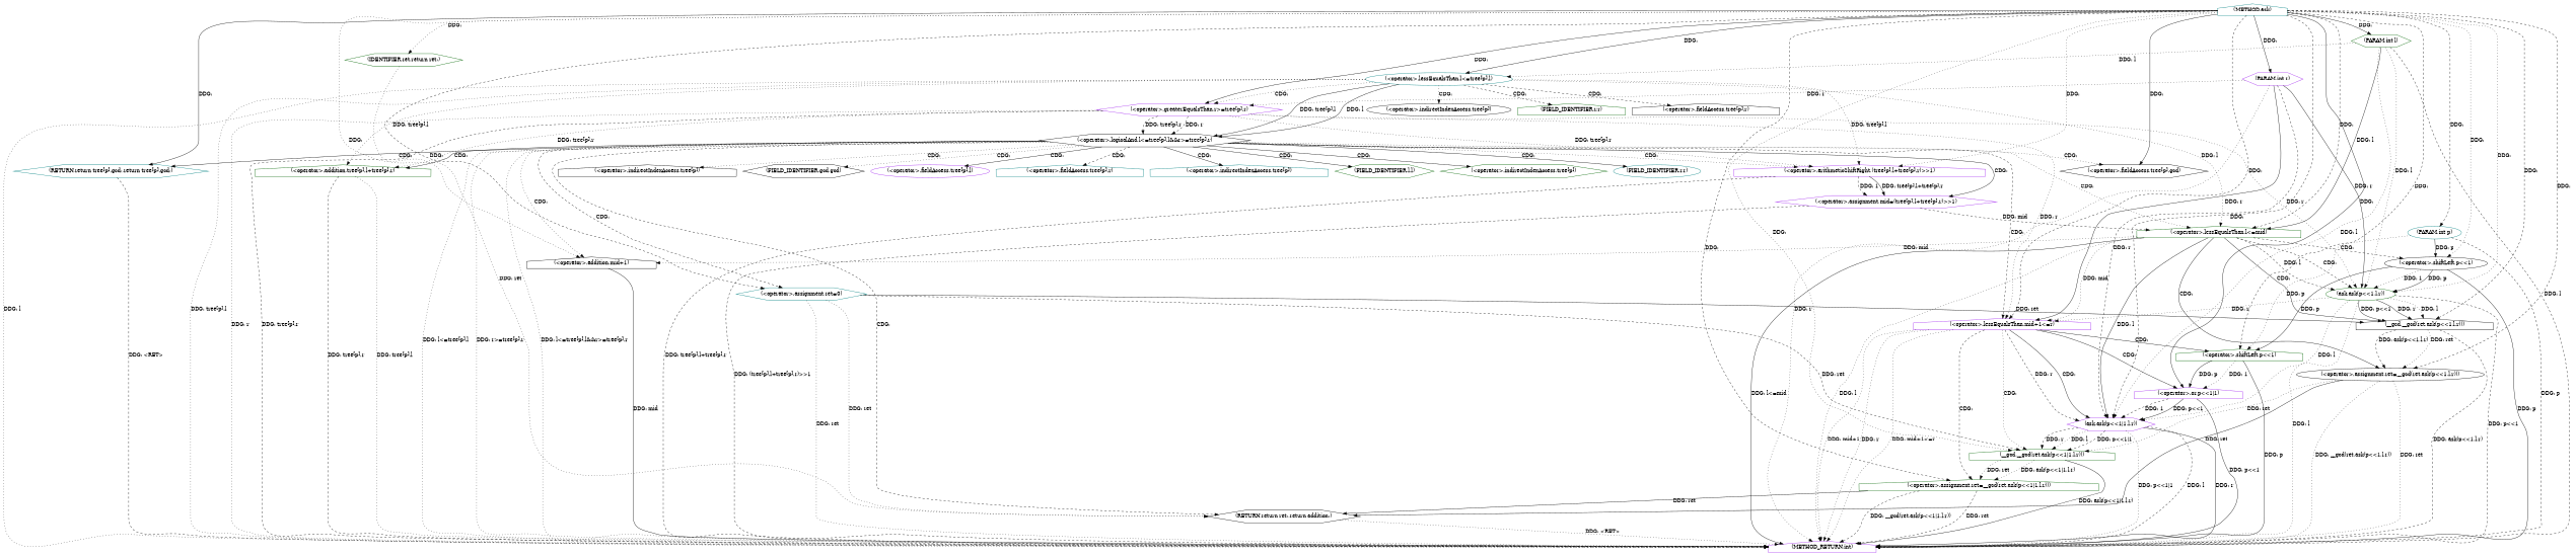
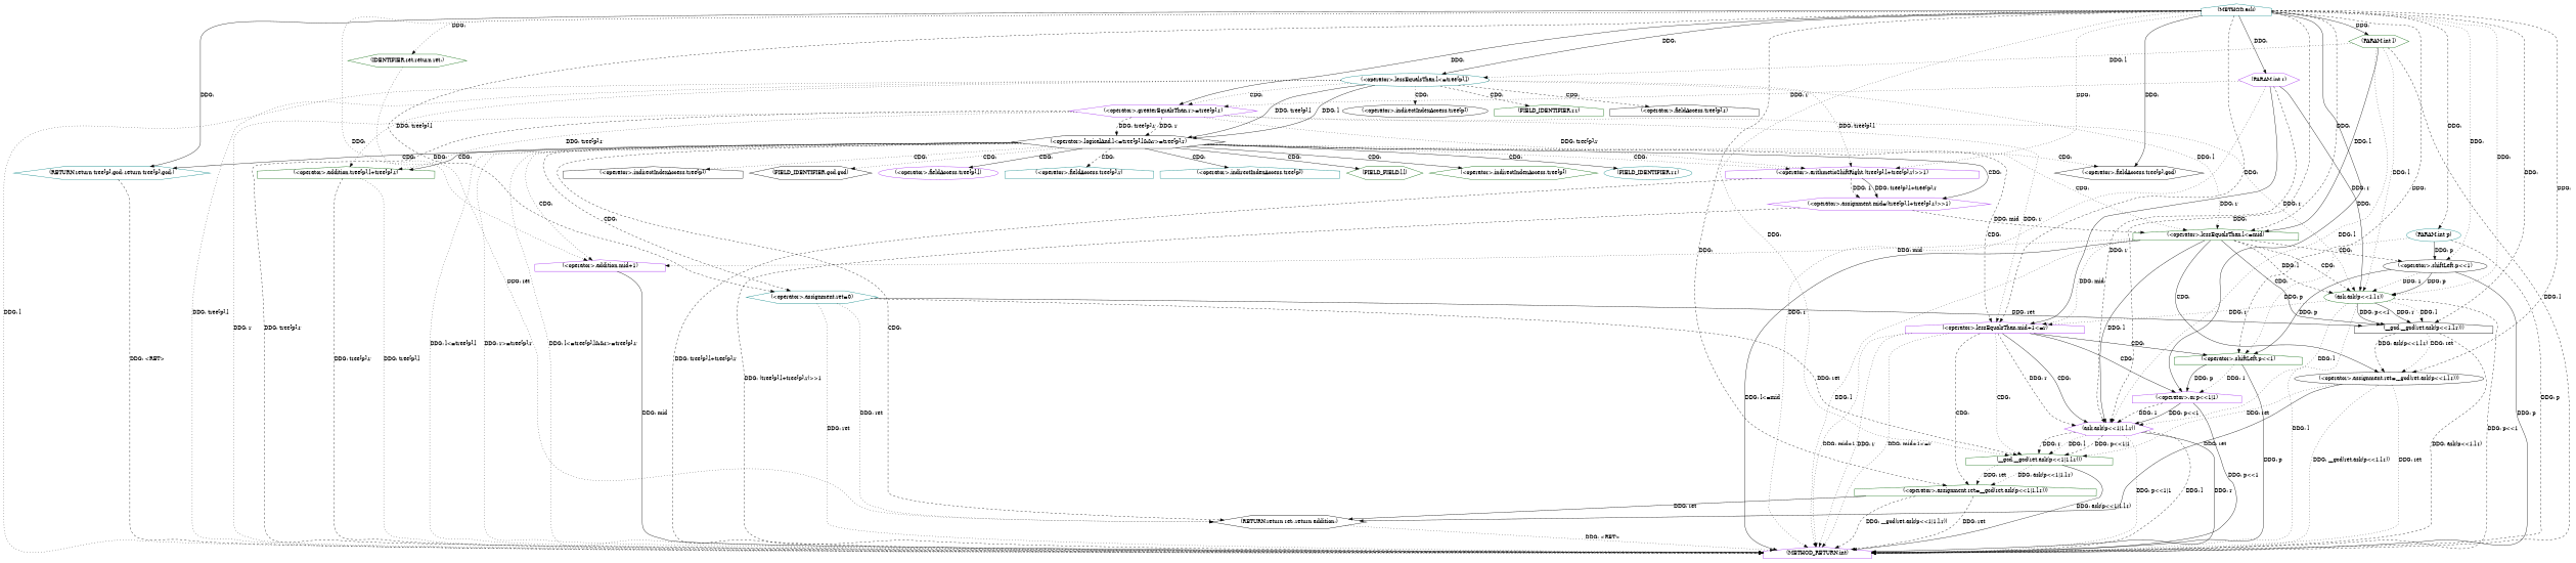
  digraph {
    node [color=darkgreen shape=house]
    edge [style=dotted]
    n1 [color=teal label="(METHOD,ask)"]
    n2 [color=teal label="(PARAM,int p)" shape=ellipse]
    n3 [label="(PARAM,int l)" shape=hexagon]
    n4 [color=purple label="(PARAM,int r)" shape=hexagon]
    n5 [color=teal label="(<operator>.assignment,ret=0)" shape=hexagon]
    n6 [color=teal label="(RETURN,return tree[p].gcd;,return tree[p].gcd;)" shape=hexagon]
    n7 [label="(<operator>.lessEqualsThan,l<=mid)"]
    n8 [color=black label="(<operator>.assignment,ret=__gcd(ret,ask(p<<1,l,r)))" shape=ellipse]
    n9 [color=purple label="(<operator>.lessEqualsThan,mid+1<=r)"]
    n10 [label="(<operator>.assignment,ret=__gcd(ret,ask(p<<1|1,l,r)))"]
    n11 [label="(IDENTIFIER,ret,return ret;)" shape=hexagon]
    n12 [color=purple label="(<operator>.arithmeticShiftRight,(tree[p].l+tree[p].r)>>1)"]
    n13 [color=teal label="(<operator>.lessEqualsThan,l<=tree[p].l)" shape=ellipse]
    n14 [color=purple label="(<operator>.greaterEqualsThan,r>=tree[p].r)" shape=hexagon]
    n15 [color=black label="(__gcd,__gcd(ret,ask(p<<1,l,r)))"]
-   n16 [color=black label="(<operator>.addition,mid+1)"]
+   n16 [color=purple label="(<operator>.addition,mid+1)"]
    n17 [label="(__gcd,__gcd(ret,ask(p<<1|1,l,r)))"]
    n18 [label="(ask,ask(p<<1,l,r))" shape=ellipse]
    n19 [color=purple label="(ask,ask(p<<1|1,l,r))" shape=hexagon]
    n20 [color=black label="(<operator>.shiftLeft,p<<1)" shape=ellipse]
    n21 [color=purple label="(<operator>.or,p<<1|1)"]
    n22 [label="(<operator>.shiftLeft,p<<1)"]
    n23 [color=black label="(<operator>.fieldAccess,tree[p].gcd)" shape=hexagon]
    n24 [color=purple label="(METHOD_RETURN,int)"]
    n25 [color=purple label="(<operator>.assignment,mid=(tree[p].l+tree[p].r)>>1)" shape=hexagon]
    n26 [color=black label="(RETURN,return ret;,return addition;)" shape=hexagon]
    n27 [color=black label="(<operator>.logicalAnd,l<=tree[p].l&&r>=tree[p].r)" shape=hexagon]
    n28 [label="(<operator>.addition,tree[p].l+tree[p].r)"]
    n29 [color=black label="(<operator>.fieldAccess,tree[p].r)"]
    n30 [color=black label="(<operator>.indirectIndexAccess,tree[p])" shape=ellipse]
    n31 [label="(FIELD_IDENTIFIER,r,r)"]
    n32 [color=black label="(<operator>.indirectIndexAccess,tree[p])"]
    n33 [color=black label="(FIELD_IDENTIFIER,gcd,gcd)" shape=hexagon]
    n34 [color=purple label="(<operator>.fieldAccess,tree[p].l)" shape=ellipse]
    n35 [color=teal label="(<operator>.fieldAccess,tree[p].r)"]
    n36 [color=teal label="(<operator>.indirectIndexAccess,tree[p])"]
-   n37 [label="(FIELD_IDENTIFIER,l,l)" shape=hexagon]
+   n37 [label="(FIELD_FIELD,l,l)" shape=hexagon]
    n38 [label="(<operator>.indirectIndexAccess,tree[p])" shape=hexagon]
    n39 [color=teal label="(FIELD_IDENTIFIER,r,r)" shape=ellipse]
    n1 -> n2 [label="DDG: " style=dashed]
    n1 -> n3 [label="DDG: " style=solid]
    n1 -> n4 [label="DDG: " style=solid]
    n1 -> n5 [label="DDG: " style=dashed]
    n1 -> n6 [label="DDG: " style=solid]
    n1 -> n7 [label="DDG: " style=dashed]
    n1 -> n8 [label="DDG: " style=dashed]
    n1 -> n9 [label="DDG: " style=dashed]
    n1 -> n10 [label="DDG: " style=dashed]
    n1 -> n11 [label="DDG: "]
    n1 -> n12 [label="DDG: "]
    n1 -> n13 [label="DDG: " style=solid]
    n1 -> n14 [label="DDG: " style=solid]
    n1 -> n15 [label="DDG: " style=dashed]
    n1 -> n16 [label="DDG: "]
    n1 -> n17 [label="DDG: "]
    n1 -> n18 [label="DDG: "]
    n1 -> n19 [label="DDG: " style=dashed]
    n1 -> n20 [label="DDG: "]
    n1 -> n21 [label="DDG: " style=solid]
    n1 -> n22 [label="DDG: " style=dashed]
    n1 -> n23 [label="DDG: " style=solid]
    n2 -> n20 [label="DDG: p" style=solid]
    n2 -> n22 [label="DDG: p"]
    n2 -> n24 [label="DDG: p" style=dashed]
    n3 -> n7 [label="DDG: l" style=solid]
    n3 -> n13 [label="DDG: l"]
    n3 -> n18 [label="DDG: l"]
    n3 -> n19 [label="DDG: l"]
    n3 -> n24 [label="DDG: l" style=dashed]
    n4 -> n9 [label="DDG: r" style=solid]
    n4 -> n14 [label="DDG: r"]
    n4 -> n18 [label="DDG: r" style=solid]
    n4 -> n19 [label="DDG: r" style=dashed]
    n4 -> n24 [label="DDG: r"]
    n5 -> n15 [label="DDG: ret" style=solid]
    n5 -> n17 [label="DDG: ret" style=dashed]
    n5 -> n24 [label="DDG: ret"]
    n5 -> n26 [label="DDG: ret"]
    n6 -> n24 [label="DDG: <RET>" style=dashed]
    n7 -> n8 [label="CDG: " style=solid]
    n7 -> n9 [label="DDG: mid"]
    n7 -> n15 [label="CDG: " style=solid]
    n7 -> n16 [label="DDG: mid"]
    n7 -> n18 [label="DDG: l" style=dashed]
    n7 -> n18 [label="CDG: " style=dashed]
    n7 -> n19 [label="DDG: l" style=solid]
    n7 -> n20 [label="CDG: " style=dashed]
    n7 -> n24 [label="DDG: l"]
    n7 -> n24 [label="DDG: l<=mid" style=solid]
    n8 -> n17 [label="DDG: ret"]
    n8 -> n24 [label="DDG: ret"]
    n8 -> n24 [label="DDG: __gcd(ret,ask(p<<1,l,r))"]
    n8 -> n26 [label="DDG: ret" style=solid]
    n9 -> n10 [label="CDG: " style=dashed]
    n9 -> n17 [label="CDG: "]
    n9 -> n19 [label="DDG: r" style=dashed]
    n9 -> n19 [label="CDG: " style=solid]
    n9 -> n21 [label="CDG: " style=solid]
    n9 -> n22 [label="CDG: " style=solid]
    n9 -> n24 [label="DDG: mid+1"]
    n9 -> n24 [label="DDG: r"]
    n9 -> n24 [label="DDG: mid+1<=r"]
    n10 -> n24 [label="DDG: ret" style=dashed]
    n10 -> n24 [label="DDG: __gcd(ret,ask(p<<1|1,l,r))" style=dashed]
    n10 -> n26 [label="DDG: ret" style=solid]
    n11 -> n26 [label="DDG: ret"]
    n12 -> n24 [label="DDG: tree[p].l+tree[p].r" style=dashed]
    n12 -> n25 [label="DDG: 1" style=dashed]
    n12 -> n25 [label="DDG: tree[p].l+tree[p].r" style=solid]
    n13 -> n7 [label="DDG: l"]
    n13 -> n12 [label="DDG: tree[p].l"]
    n13 -> n14 [label="CDG: "]
    n13 -> n24 [label="DDG: l"]
    n13 -> n24 [label="DDG: tree[p].l"]
    n13 -> n27 [label="DDG: tree[p].l" style=solid]
    n13 -> n27 [label="DDG: l" style=solid]
    n13 -> n28 [label="DDG: tree[p].l"]
    n13 -> n29 [label="CDG: " style=dashed]
    n13 -> n30 [label="CDG: "]
    n13 -> n31 [label="CDG: " style=dashed]
    n14 -> n9 [label="DDG: r"]
    n14 -> n12 [label="DDG: tree[p].r"]
    n14 -> n18 [label="DDG: r"]
    n14 -> n24 [label="DDG: r"]
    n14 -> n24 [label="DDG: tree[p].r" style=dashed]
    n14 -> n27 [label="DDG: tree[p].r" style=dashed]
    n14 -> n27 [label="DDG: r" style=dashed]
    n14 -> n28 [label="DDG: tree[p].r"]
    n15 -> n8 [label="DDG: ret"]
    n15 -> n8 [label="DDG: ask(p<<1,l,r)" style=dashed]
    n15 -> n24 [label="DDG: ask(p<<1,l,r)" style=dashed]
    n16 -> n24 [label="DDG: mid" style=solid]
    n17 -> n10 [label="DDG: ask(p<<1|1,l,r)"]
    n17 -> n10 [label="DDG: ret"]
    n17 -> n24 [label="DDG: ask(p<<1|1,l,r)" style=solid]
    n18 -> n9 [label="DDG: r"]
    n18 -> n15 [label="DDG: l"]
    n18 -> n15 [label="DDG: p<<1" style=solid]
    n18 -> n15 [label="DDG: r" style=solid]
    n18 -> n19 [label="DDG: l"]
    n18 -> n24 [label="DDG: p<<1" style=dashed]
    n18 -> n24 [label="DDG: l"]
    n19 -> n17 [label="DDG: p<<1|1" style=dashed]
    n19 -> n17 [label="DDG: r" style=dashed]
    n19 -> n17 [label="DDG: l"]
    n19 -> n24 [label="DDG: p<<1|1"]
    n19 -> n24 [label="DDG: l" style=dashed]
    n19 -> n24 [label="DDG: r" style=solid]
    n20 -> n18 [label="DDG: 1"]
    n20 -> n18 [label="DDG: p" style=solid]
    n20 -> n22 [label="DDG: p" style=solid]
    n20 -> n24 [label="DDG: p" style=solid]
    n21 -> n19 [label="DDG: p<<1" style=solid]
    n21 -> n19 [label="DDG: 1" style=dashed]
    n21 -> n24 [label="DDG: p<<1" style=solid]
    n22 -> n21 [label="DDG: p" style=solid]
    n22 -> n21 [label="DDG: 1"]
    n22 -> n24 [label="DDG: p" style=solid]
    n25 -> n7 [label="DDG: mid" style=dashed]
    n25 -> n24 [label="DDG: (tree[p].l+tree[p].r)>>1" style=dashed]
    n26 -> n24 [label="DDG: <RET>"]
    n27 -> n5 [label="CDG: " style=dashed]
    n27 -> n6 [label="CDG: " style=solid]
    n27 -> n7 [label="CDG: "]
    n27 -> n9 [label="CDG: " style=dashed]
    n27 -> n12 [label="CDG: "]
    n27 -> n16 [label="CDG: "]
    n27 -> n23 [label="CDG: "]
    n27 -> n24 [label="DDG: l<=tree[p].l"]
    n27 -> n24 [label="DDG: r>=tree[p].r"]
    n27 -> n24 [label="DDG: l<=tree[p].l&&r>=tree[p].r"]
    n27 -> n25 [label="CDG: " style=solid]
    n27 -> n26 [label="CDG: " style=dashed]
    n27 -> n28 [label="CDG: " style=solid]
    n27 -> n32 [label="CDG: "]
    n27 -> n33 [label="CDG: "]
    n27 -> n34 [label="CDG: " style=solid]
    n27 -> n35 [label="CDG: " style=dashed]
    n27 -> n36 [label="CDG: " style=solid]
    n27 -> n37 [label="CDG: " style=solid]
    n27 -> n38 [label="CDG: " style=solid]
    n27 -> n39 [label="CDG: " style=solid]
    n28 -> n24 [label="DDG: tree[p].l"]
    n28 -> n24 [label="DDG: tree[p].r" style=dashed]
  }
